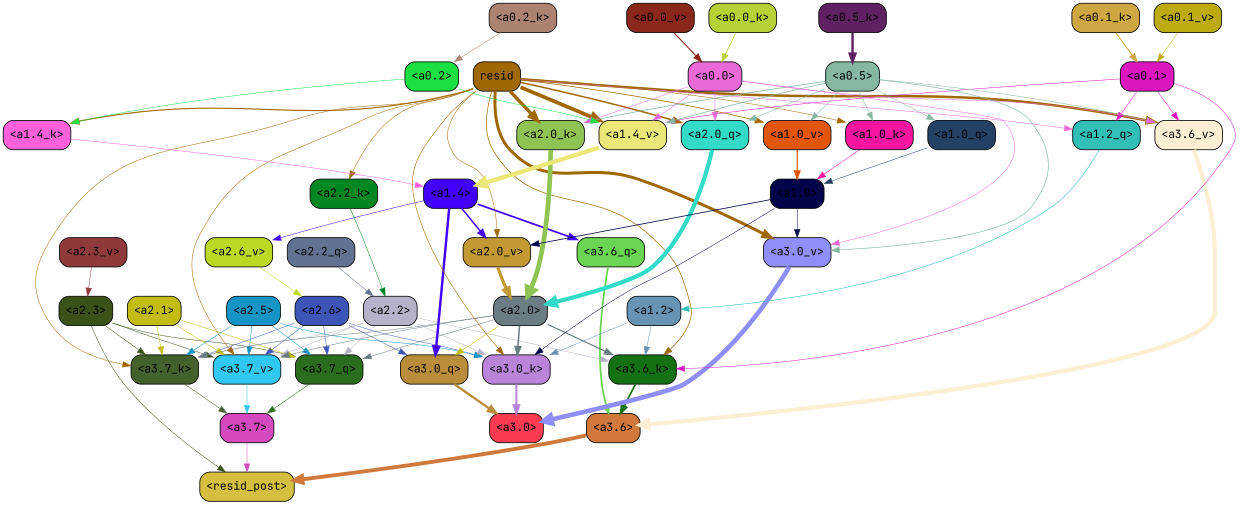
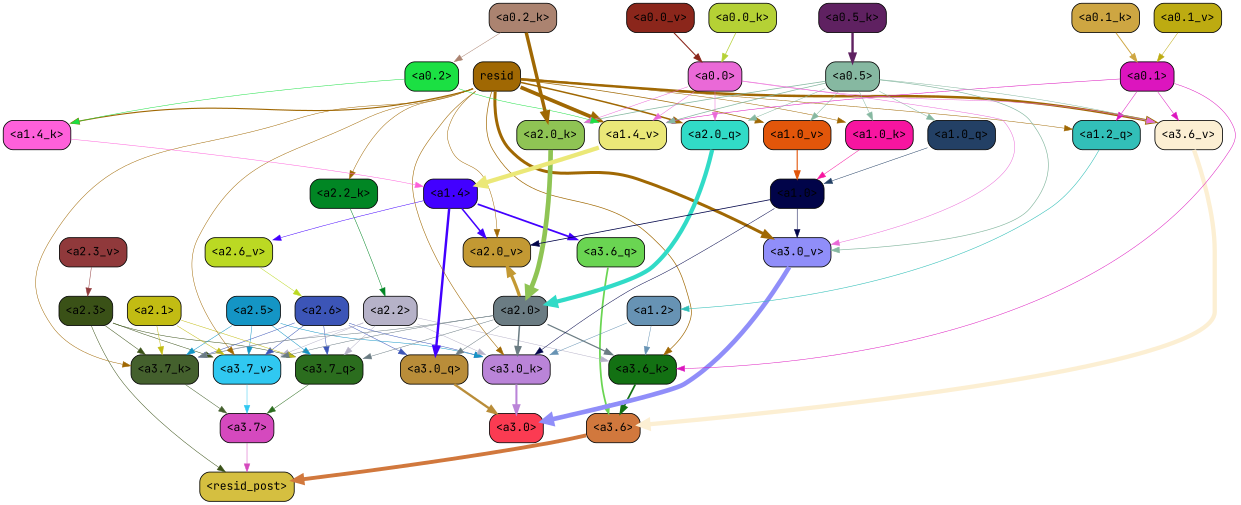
  strict digraph {
    fontname="JetBrains Mono"
    splines=true
    node [color=black fontname="JetBrains Mono" shape=box style="filled, rounded"]
    edge [color="#a06803" fontname="JetBrains Mono" penwidth=0.6]
    "<a3.7>" [fillcolor="#d549be"]
    "<resid_post>" [fillcolor="#d5bf40"]
    "<a3.6>" [fillcolor="#d1783d"]
    "<a3.0>" [fillcolor="#fb3b52"]
    "<a2.3>" [fillcolor="#3a5117"]
    "<a3.7_q>" [fillcolor="#2b6d1e"]
    "<a3.7_k>" [fillcolor="#44602d"]
    "<a3.7_v>" [fillcolor="#30c8f1"]
    "<a3.6_q>" [fillcolor="#6ad552"]
    "<a3.0_q>" [fillcolor="#b98d39"]
    "<a3.6_k>" [fillcolor="#137113"]
    "<a3.0_k>" [fillcolor="#ba84d8"]
    "<a3.6_v>" [fillcolor="#fcefd3"]
    "<a3.0_v>" [fillcolor="#908ef9"]
    "<a2.6>" [fillcolor="#3c55b7"]
    "<a2.5>" [fillcolor="#1495c5"]
    "<a2.2>" [fillcolor="#b6b2c8"]
    "<a2.1>" [fillcolor="#c2bc13"]
    "<a2.0>" [fillcolor="#6b7c83"]
    "<a1.4>" [fillcolor="#4200ff"]
    "<a2.6_v>" [fillcolor="#bbd923"]
    "<a2.0_v>" [fillcolor="#c39933"]
    n23 [fillcolor="#a06803" label=resid]
    "<a2.0_q>" [fillcolor="#31dbc7"]
    "<a2.2_k>" [fillcolor="#018624"]
    "<a2.0_k>" [fillcolor="#8fc454"]
    "<a1.2_q>" [fillcolor="#32bfb8"]
    "<a1.4_k>" [fillcolor="#fe60da"]
    "<a1.0_k>" [fillcolor="#f715a0"]
    "<a1.4_v>" [fillcolor="#ebe878"]
    "<a1.0_v>" [fillcolor="#e2560a"]
    "<a1.2>" [fillcolor="#6793b4"]
    "<a1.0>" [fillcolor="#010449"]
    "<a0.1>" [fillcolor="#dc15be"]
    "<a0.5>" [fillcolor="#86b8a1"]
    "<a1.0_q>" [fillcolor="#234065"]
    "<a0.0>" [fillcolor="#ea69d7"]
-   "<a2.2_q>" [fillcolor="#637293"]
    "<a2.3_v>" [fillcolor="#90393b"]
    "<a0.2>" [fillcolor="#1be043"]
    "<a0.5_k>" [fillcolor="#5f2161"]
    "<a0.2_k>" [fillcolor="#ab8370"]
    "<a0.1_k>" [fillcolor="#cea642"]
    "<a0.0_k>" [fillcolor="#b5d135"]
    "<a0.1_v>" [fillcolor="#bdab11"]
    "<a0.0_v>" [fillcolor="#8b261b"]
    "<a3.7>" -> "<resid_post>" [color="#d549be"]
    "<a3.6>" -> "<resid_post>" [color="#d1783d" penwidth=4.752790808677673]
    "<a2.3>" -> "<resid_post>" [color="#3a5117"]
    "<a2.3>" -> "<a3.7_q>" [color="#3a5117"]
    "<a2.3>" -> "<a3.7_k>" [color="#3a5117"]
    "<a2.3>" -> "<a3.7_v>" [color="#3a5117"]
    "<a3.7_q>" -> "<a3.7>" [color="#2b6d1e"]
    "<a3.7_k>" -> "<a3.7>" [color="#44602d"]
    "<a3.7_v>" -> "<a3.7>" [color="#30c8f1"]
    "<a3.6_q>" -> "<a3.6>" [color="#6ad552" penwidth=2.160832464694977]
    "<a3.0_q>" -> "<a3.0>" [color="#b98d39" penwidth=2.870753765106201]
    "<a3.6_k>" -> "<a3.6>" [color="#137113" penwidth=2.13908451795578]
    "<a3.0_k>" -> "<a3.0>" [color="#ba84d8" penwidth=2.520303964614868]
    "<a3.6_v>" -> "<a3.6>" [color="#fcefd3" penwidth=5.297133803367615]
    "<a3.0_v>" -> "<a3.0>" [color="#908ef9" penwidth=5.680712580680847]
    "<a2.6>" -> "<a3.7_q>" [color="#3c55b7"]
    "<a2.6>" -> "<a3.7_k>" [color="#3c55b7"]
    "<a2.6>" -> "<a3.7_v>" [color="#3c55b7"]
    "<a2.6>" -> "<a3.0_q>" [color="#3c55b7"]
    "<a2.6>" -> "<a3.0_k>" [color="#3c55b7"]
    "<a2.5>" -> "<a3.7_q>" [color="#1495c5"]
    "<a2.5>" -> "<a3.7_k>" [color="#1495c5"]
    "<a2.5>" -> "<a3.7_v>" [color="#1495c5"]
    "<a2.5>" -> "<a3.0_k>" [color="#1495c5"]
    "<a2.2>" -> "<a3.7_q>" [color="#b6b2c8"]
    "<a2.2>" -> "<a3.7_k>" [color="#b6b2c8"]
    "<a2.2>" -> "<a3.7_v>" [color="#b6b2c8"]
    "<a2.2>" -> "<a3.6_k>" [color="#b6b2c8"]
    "<a2.2>" -> "<a3.0_k>" [color="#b6b2c8"]
    "<a2.1>" -> "<a3.7_q>" [color="#c2bc13"]
    "<a2.1>" -> "<a3.7_k>" [color="#c2bc13"]
    "<a2.1>" -> "<a3.7_v>" [color="#c2bc13"]
    "<a2.0>" -> "<a3.7_q>" [color="#6b7c83"]
    "<a2.0>" -> "<a3.7_k>" [color="#6b7c83"]
    "<a2.0>" -> "<a3.7_v>" [color="#6b7c83"]
-   "<a2.0>" -> "<a3.0_q>" [color="#c2bc13"]
+   "<a2.0>" -> "<a3.0_q>" [color="#6b7c83"]
    "<a2.0>" -> "<a3.6_k>" [color="#6b7c83" penwidth=1.4811622872948647]
    "<a2.0>" -> "<a3.0_k>" [color="#6b7c83" penwidth=1.8632715698331594]
    "<a1.4>" -> "<a3.6_q>" [color="#4200ff" penwidth=2.1468575447797775]
    "<a1.4>" -> "<a3.0_q>" [color="#4200ff" penwidth=3.0006065368652344]
    "<a1.4>" -> "<a2.6_v>" [color="#4200ff"]
    "<a1.4>" -> "<a2.0_v>" [color="#4200ff" penwidth=1.8759949803352356]
    "<a2.6_v>" -> "<a2.6>" [color="#bbd923"]
-   "<a2.0_v>" -> "<a2.0>" [color="#c39933" penwidth=3.9731863737106323]
+   "<a2.0>" -> "<a2.0_v>" [color="#c39933" penwidth=3.9731863737106323]
    n23 -> "<a3.7_k>"
    n23 -> "<a3.7_v>"
    n23 -> "<a3.6_k>" [penwidth=0.8410270567983389]
    n23 -> "<a3.0_k>" [penwidth=0.691851794719696]
    n23 -> "<a3.6_v>" [penwidth=3.0758190751075745]
    n23 -> "<a3.0_v>" [penwidth=3.6927278637886047]
    n23 -> "<a2.0_v>"
    n23 -> "<a2.0_q>" [penwidth=1.8617419600486755]
    n23 -> "<a2.2_k>"
-   n23 -> "<a2.0_k>" [penwidth=4.189224064350128]
-   n23 -> "<a1.2_q>" [color="#ea69d7" penwidth=0.603080153465271]
+   "<a0.2_k>" -> "<a2.0_k>" [penwidth=4.189224064350128]
+   n23 -> "<a1.2_q>" [penwidth=0.603080153465271]
    n23 -> "<a1.4_k>" [penwidth=1.3883130550384521]
    n23 -> "<a1.0_k>"
    n23 -> "<a1.4_v>" [penwidth=4.585226953029633]
    n23 -> "<a1.0_v>" [penwidth=0.8794136047363281]
    "<a2.0_q>" -> "<a2.0>" [color="#31dbc7" penwidth=5.1847569942474365]
    "<a2.2_k>" -> "<a2.2>" [color="#018624" penwidth=0.6149471998214722]
    "<a2.0_k>" -> "<a2.0>" [color="#8fc454" penwidth=5.773491740226746]
    "<a1.2_q>" -> "<a1.2>" [color="#32bfb8" penwidth=0.6863181293010712]
    "<a1.4_k>" -> "<a1.4>" [color="#fe60da"]
    "<a1.0_k>" -> "<a1.0>" [color="#f715a0"]
    "<a1.4_v>" -> "<a1.4>" [color="#ebe878" penwidth=5.299546539783478]
    "<a1.0_v>" -> "<a1.0>" [color="#e2560a" penwidth=1.3690393567085266]
    "<a1.2>" -> "<a3.6_k>" [color="#6793b4"]
    "<a1.2>" -> "<a3.0_k>" [color="#6793b4"]
    "<a1.0>" -> "<a3.0_k>" [color="#010449"]
    "<a1.0>" -> "<a3.0_v>" [color="#010449"]
    "<a1.0>" -> "<a2.0_v>" [color="#010449" penwidth=0.9620223194360733]
    "<a0.1>" -> "<a3.6_k>" [color="#dc15be"]
    "<a0.1>" -> "<a3.6_v>" [color="#dc15be"]
    "<a0.1>" -> "<a1.2_q>" [color="#dc15be"]
    "<a0.1>" -> "<a1.4_v>" [color="#dc15be" penwidth=0.6243228018283844]
    "<a0.5>" -> "<a3.6_v>" [color="#86b8a1"]
    "<a0.5>" -> "<a3.0_v>" [color="#86b8a1" penwidth=0.8028683364391327]
    "<a0.5>" -> "<a2.0_q>" [color="#86b8a1"]
    "<a0.5>" -> "<a2.0_k>" [color="#86b8a1" penwidth=0.9350990951061249]
    "<a0.5>" -> "<a1.0_k>" [color="#86b8a1"]
    "<a0.5>" -> "<a1.4_v>" [color="#86b8a1" penwidth=0.9007003456354141]
    "<a0.5>" -> "<a1.0_v>" [color="#86b8a1"]
    "<a0.5>" -> "<a1.0_q>" [color="#86b8a1"]
    "<a1.0_q>" -> "<a1.0>" [color="#234065"]
    "<a0.0>" -> "<a3.6_v>" [color="#ea69d7"]
    "<a0.0>" -> "<a3.0_v>" [color="#ea69d7"]
    "<a0.0>" -> "<a2.0_q>" [color="#ea69d7"]
    "<a0.0>" -> "<a2.0_k>" [color="#ea69d7"]
    "<a0.0>" -> "<a1.4_v>" [color="#ea69d7"]
-   "<a2.2_q>" -> "<a2.2>" [color="#637293"]
    "<a2.3_v>" -> "<a2.3>" [color="#90393b"]
    "<a0.2>" -> "<a1.4_k>" [color="#1be043"]
    "<a0.2>" -> "<a1.4_v>" [color="#1be043"]
    "<a0.5_k>" -> "<a0.5>" [color="#5f2161" penwidth=2.9678943157196045]
    "<a0.2_k>" -> "<a0.2>" [color="#ab8370"]
    "<a0.1_k>" -> "<a0.1>" [color="#cea642" penwidth=1.1911210417747498]
    "<a0.0_k>" -> "<a0.0>" [color="#b5d135" penwidth=0.8891661167144775]
    "<a0.1_v>" -> "<a0.1>" [color="#bdab11"]
    "<a0.0_v>" -> "<a0.0>" [color="#8b261b" penwidth=1.3224871754646301]
  }
